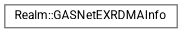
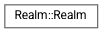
  digraph {
    rankdir=LR
    fontname=Roboto
-   n1 [color=grey40 fillcolor=white fontname=Roboto fontsize=10 height=0.2 label="Realm::GASNetEXRDMAInfo" shape=box style=filled width=0.4]
+   n1 [color=grey40 fillcolor=white fontname=Roboto fontsize=10 height=0.2 label="Realm::Realm" shape=box style=filled width=0.4]
  }
